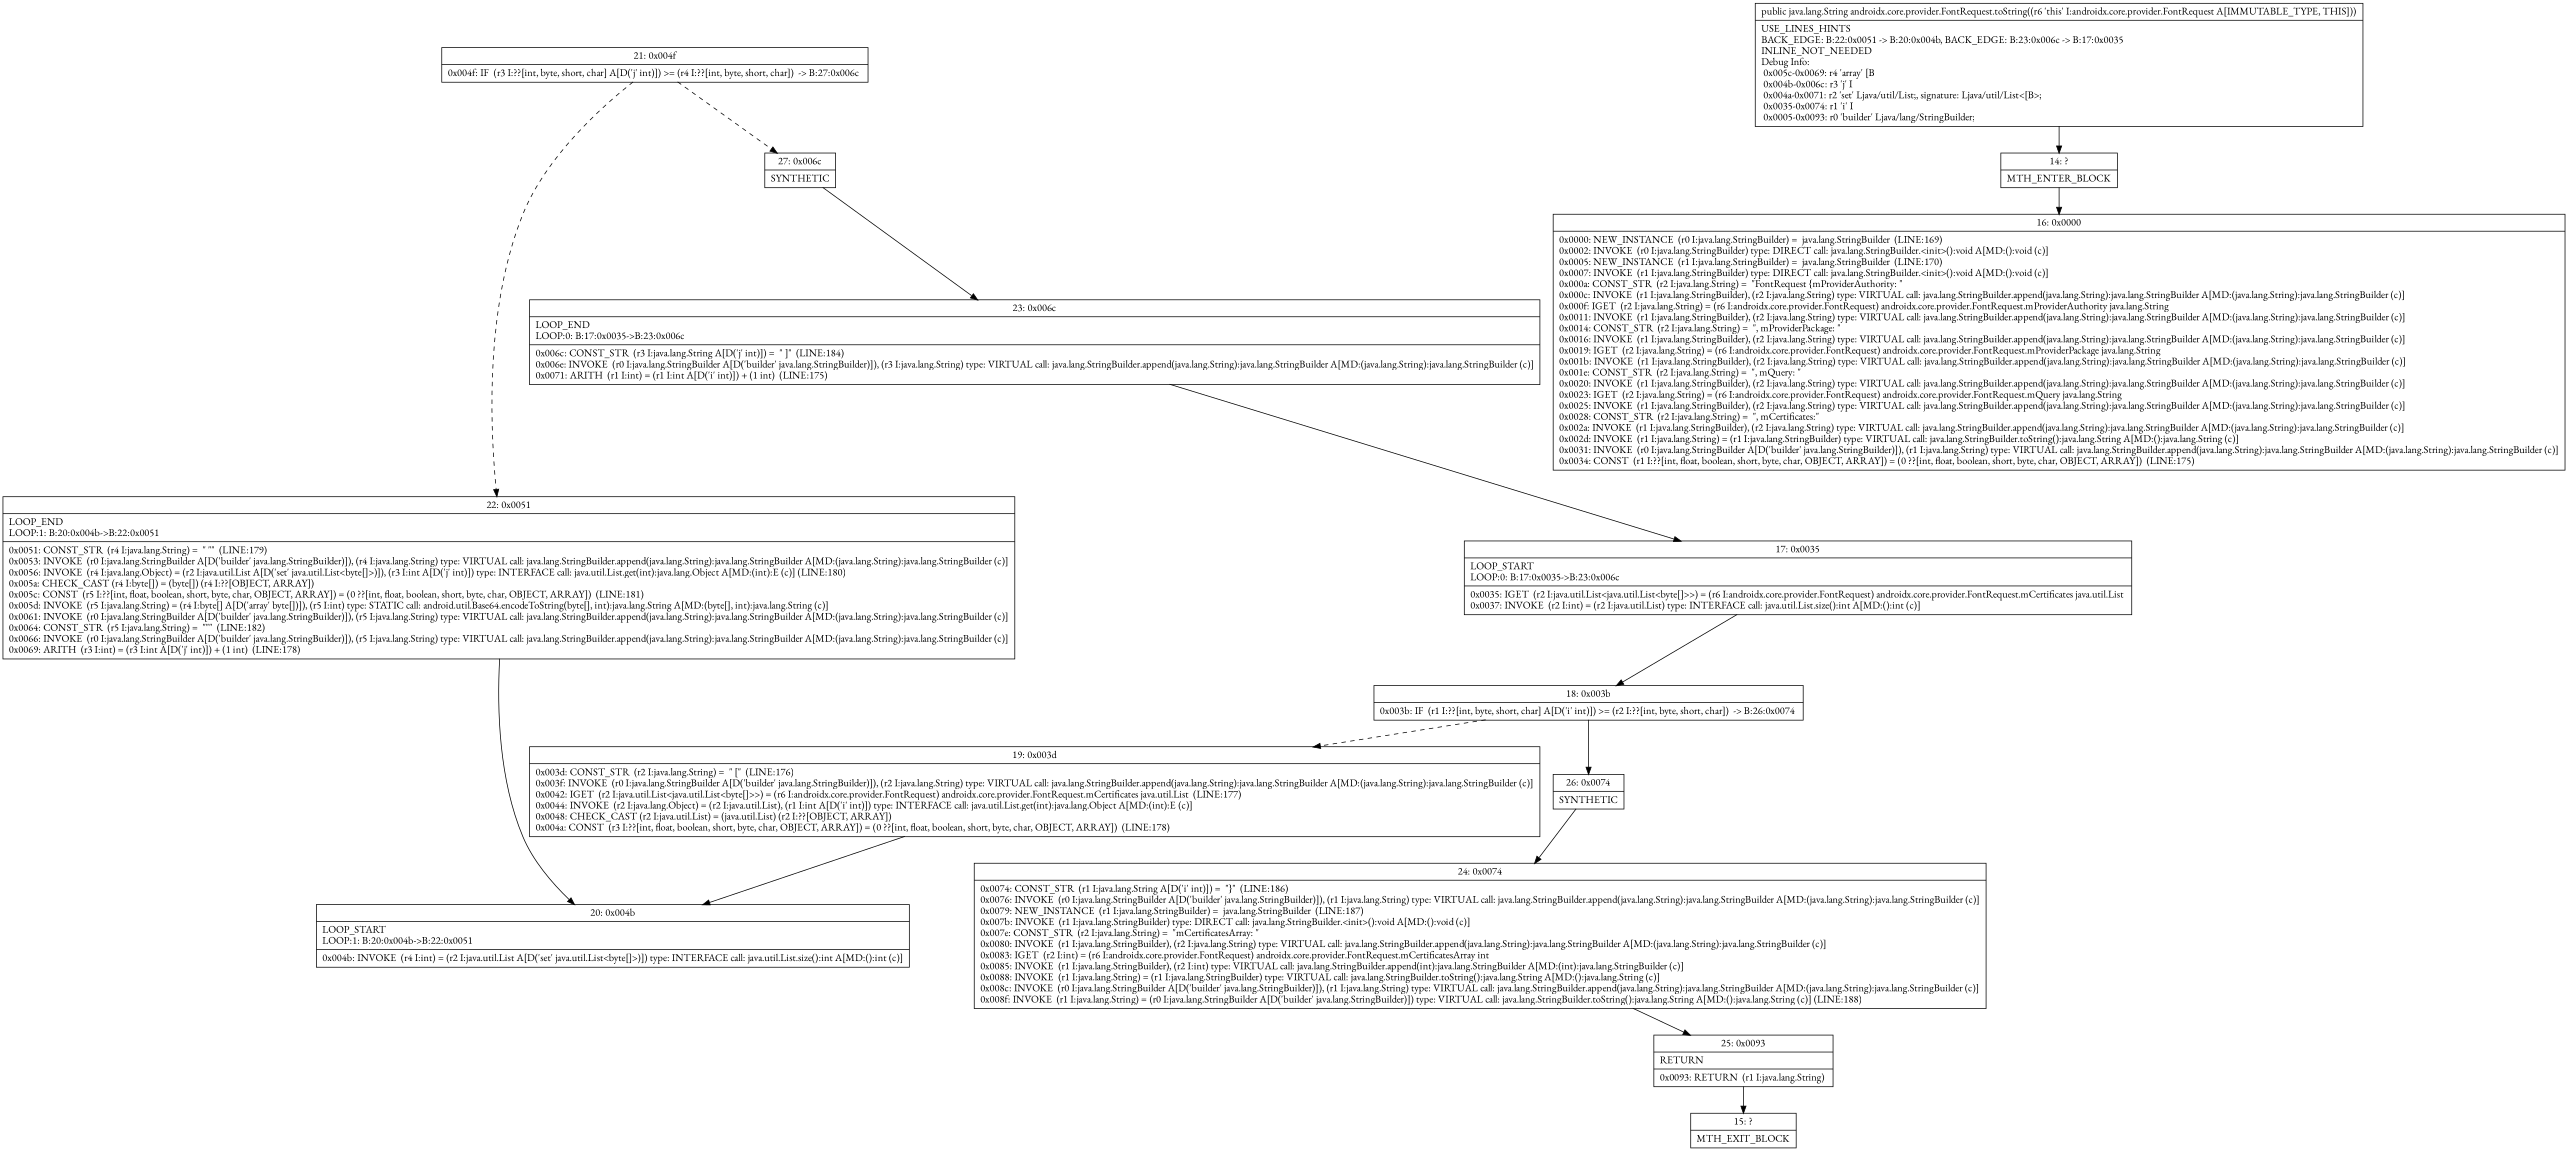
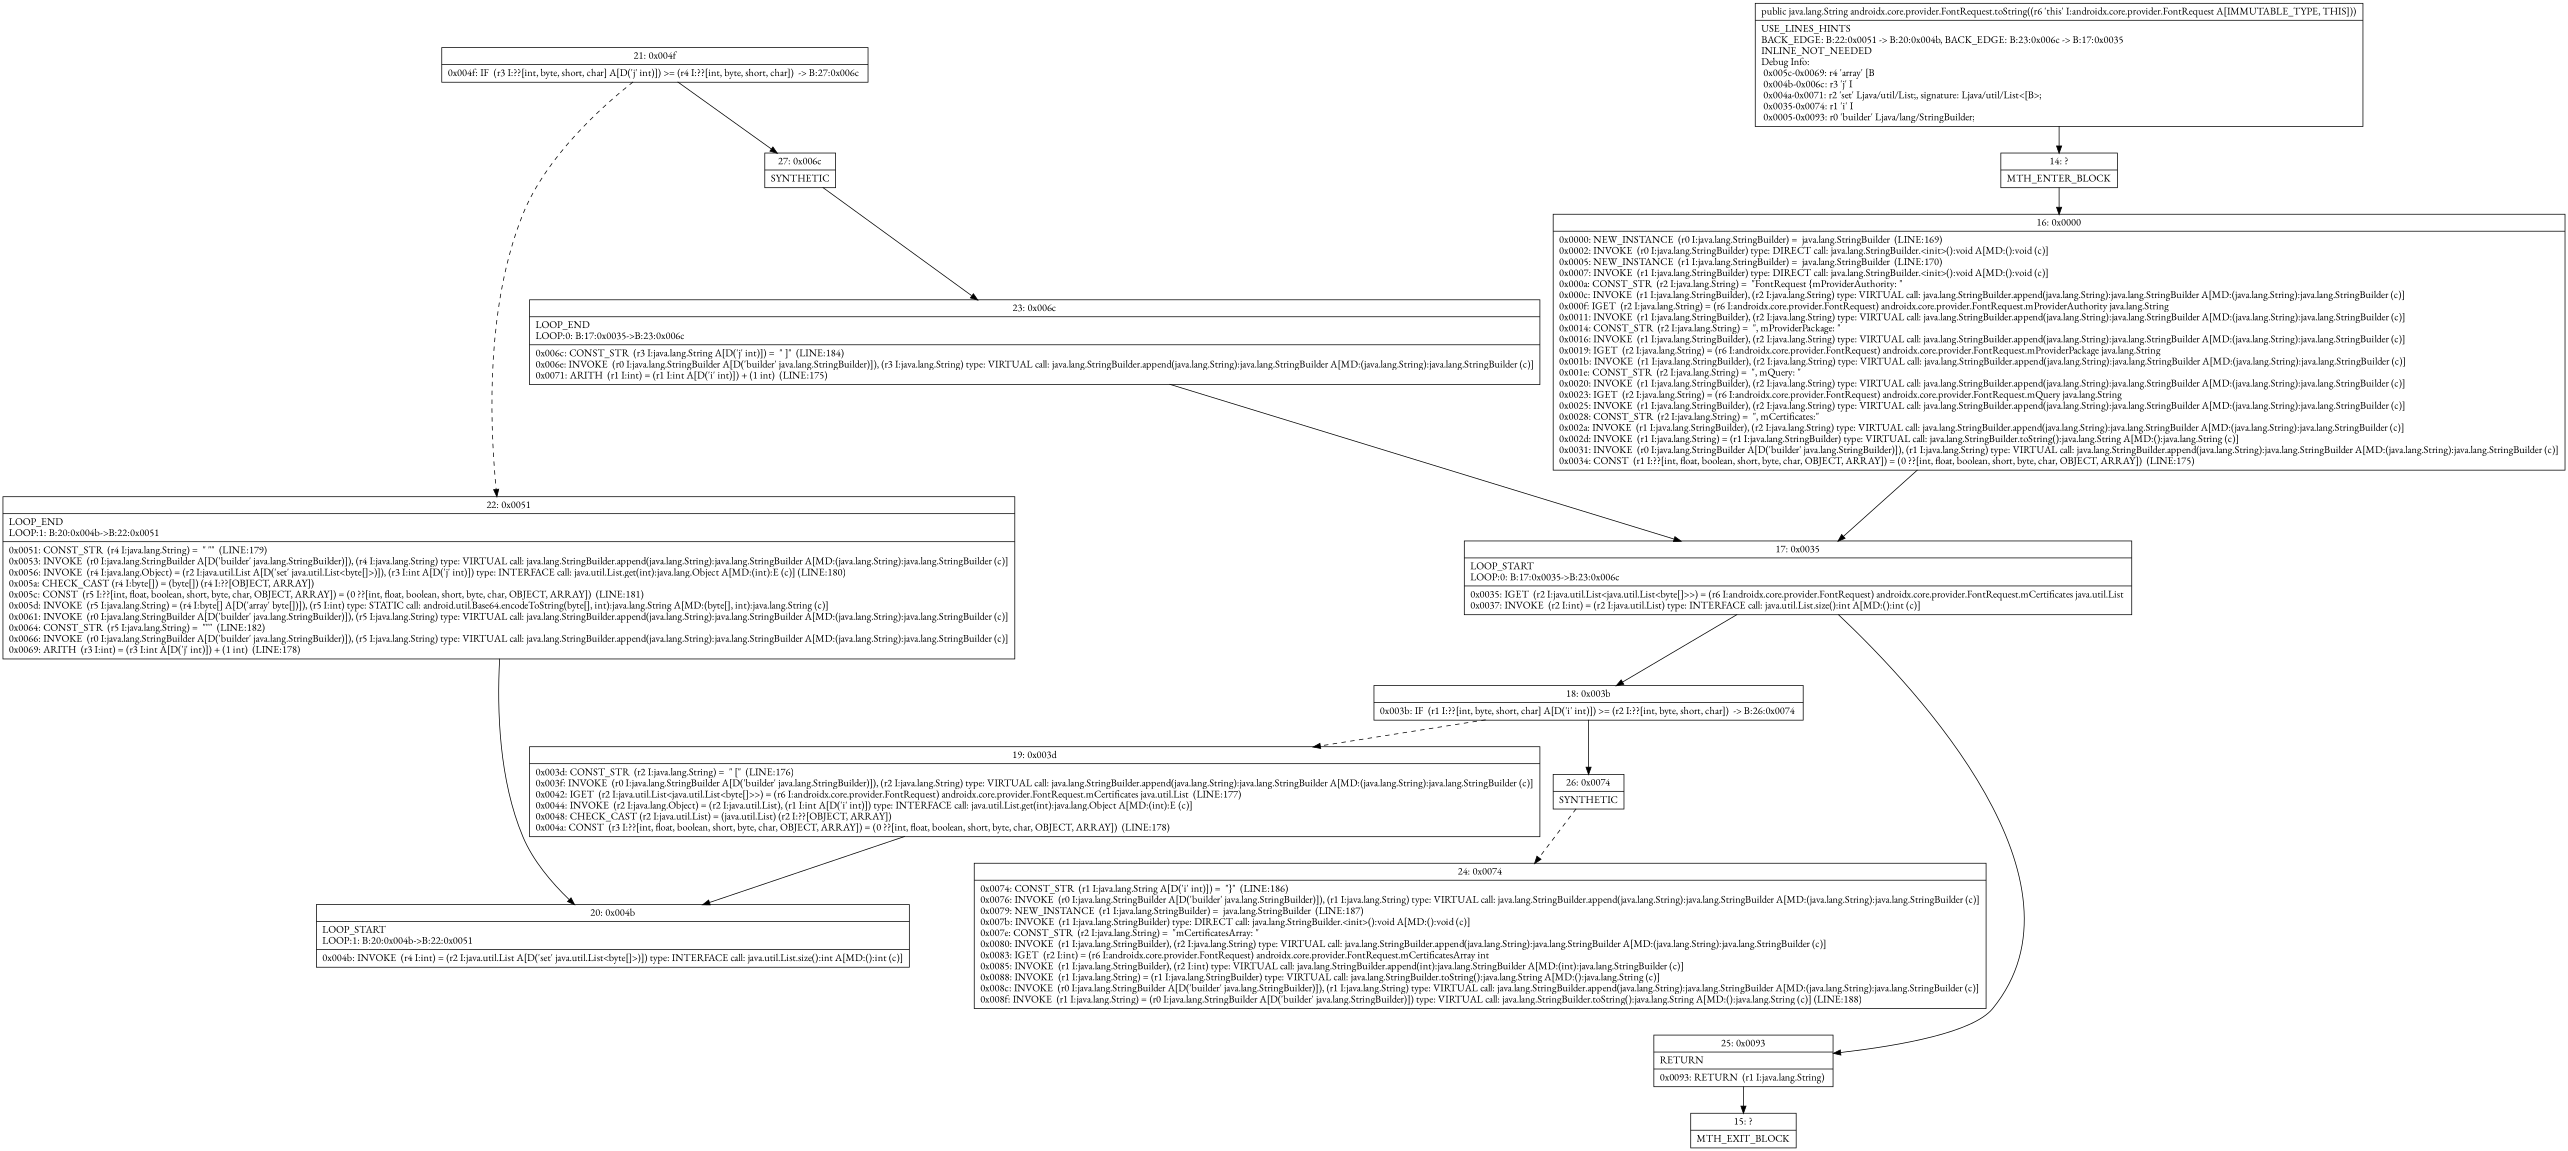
  digraph {
    fontname="EB Garamond"
    node [fontname="EB Garamond" shape=record]
    edge [fontname="EB Garamond"]
    n1 [label="{14\:\ ?|MTH_ENTER_BLOCK\l}"]
    n2 [label="{16\:\ 0x0000|0x0000: NEW_INSTANCE  (r0 I:java.lang.StringBuilder) =  java.lang.StringBuilder  (LINE:169)\l0x0002: INVOKE  (r0 I:java.lang.StringBuilder) type: DIRECT call: java.lang.StringBuilder.\<init\>():void A[MD:():void (c)]\l0x0005: NEW_INSTANCE  (r1 I:java.lang.StringBuilder) =  java.lang.StringBuilder  (LINE:170)\l0x0007: INVOKE  (r1 I:java.lang.StringBuilder) type: DIRECT call: java.lang.StringBuilder.\<init\>():void A[MD:():void (c)]\l0x000a: CONST_STR  (r2 I:java.lang.String) =  \"FontRequest \{mProviderAuthority: \" \l0x000c: INVOKE  (r1 I:java.lang.StringBuilder), (r2 I:java.lang.String) type: VIRTUAL call: java.lang.StringBuilder.append(java.lang.String):java.lang.StringBuilder A[MD:(java.lang.String):java.lang.StringBuilder (c)]\l0x000f: IGET  (r2 I:java.lang.String) = (r6 I:androidx.core.provider.FontRequest) androidx.core.provider.FontRequest.mProviderAuthority java.lang.String \l0x0011: INVOKE  (r1 I:java.lang.StringBuilder), (r2 I:java.lang.String) type: VIRTUAL call: java.lang.StringBuilder.append(java.lang.String):java.lang.StringBuilder A[MD:(java.lang.String):java.lang.StringBuilder (c)]\l0x0014: CONST_STR  (r2 I:java.lang.String) =  \", mProviderPackage: \" \l0x0016: INVOKE  (r1 I:java.lang.StringBuilder), (r2 I:java.lang.String) type: VIRTUAL call: java.lang.StringBuilder.append(java.lang.String):java.lang.StringBuilder A[MD:(java.lang.String):java.lang.StringBuilder (c)]\l0x0019: IGET  (r2 I:java.lang.String) = (r6 I:androidx.core.provider.FontRequest) androidx.core.provider.FontRequest.mProviderPackage java.lang.String \l0x001b: INVOKE  (r1 I:java.lang.StringBuilder), (r2 I:java.lang.String) type: VIRTUAL call: java.lang.StringBuilder.append(java.lang.String):java.lang.StringBuilder A[MD:(java.lang.String):java.lang.StringBuilder (c)]\l0x001e: CONST_STR  (r2 I:java.lang.String) =  \", mQuery: \" \l0x0020: INVOKE  (r1 I:java.lang.StringBuilder), (r2 I:java.lang.String) type: VIRTUAL call: java.lang.StringBuilder.append(java.lang.String):java.lang.StringBuilder A[MD:(java.lang.String):java.lang.StringBuilder (c)]\l0x0023: IGET  (r2 I:java.lang.String) = (r6 I:androidx.core.provider.FontRequest) androidx.core.provider.FontRequest.mQuery java.lang.String \l0x0025: INVOKE  (r1 I:java.lang.StringBuilder), (r2 I:java.lang.String) type: VIRTUAL call: java.lang.StringBuilder.append(java.lang.String):java.lang.StringBuilder A[MD:(java.lang.String):java.lang.StringBuilder (c)]\l0x0028: CONST_STR  (r2 I:java.lang.String) =  \", mCertificates:\" \l0x002a: INVOKE  (r1 I:java.lang.StringBuilder), (r2 I:java.lang.String) type: VIRTUAL call: java.lang.StringBuilder.append(java.lang.String):java.lang.StringBuilder A[MD:(java.lang.String):java.lang.StringBuilder (c)]\l0x002d: INVOKE  (r1 I:java.lang.String) = (r1 I:java.lang.StringBuilder) type: VIRTUAL call: java.lang.StringBuilder.toString():java.lang.String A[MD:():java.lang.String (c)]\l0x0031: INVOKE  (r0 I:java.lang.StringBuilder A[D('builder' java.lang.StringBuilder)]), (r1 I:java.lang.String) type: VIRTUAL call: java.lang.StringBuilder.append(java.lang.String):java.lang.StringBuilder A[MD:(java.lang.String):java.lang.StringBuilder (c)]\l0x0034: CONST  (r1 I:??[int, float, boolean, short, byte, char, OBJECT, ARRAY]) = (0 ??[int, float, boolean, short, byte, char, OBJECT, ARRAY])  (LINE:175)\l}"]
    n3 [label="{17\:\ 0x0035|LOOP_START\lLOOP:0: B:17:0x0035\-\>B:23:0x006c\l|0x0035: IGET  (r2 I:java.util.List\<java.util.List\<byte[]\>\>) = (r6 I:androidx.core.provider.FontRequest) androidx.core.provider.FontRequest.mCertificates java.util.List \l0x0037: INVOKE  (r2 I:int) = (r2 I:java.util.List) type: INTERFACE call: java.util.List.size():int A[MD:():int (c)]\l}"]
    n4 [label="{18\:\ 0x003b|0x003b: IF  (r1 I:??[int, byte, short, char] A[D('i' int)]) \>= (r2 I:??[int, byte, short, char])  \-\> B:26:0x0074 \l}"]
    n5 [label="{19\:\ 0x003d|0x003d: CONST_STR  (r2 I:java.lang.String) =  \" [\"  (LINE:176)\l0x003f: INVOKE  (r0 I:java.lang.StringBuilder A[D('builder' java.lang.StringBuilder)]), (r2 I:java.lang.String) type: VIRTUAL call: java.lang.StringBuilder.append(java.lang.String):java.lang.StringBuilder A[MD:(java.lang.String):java.lang.StringBuilder (c)]\l0x0042: IGET  (r2 I:java.util.List\<java.util.List\<byte[]\>\>) = (r6 I:androidx.core.provider.FontRequest) androidx.core.provider.FontRequest.mCertificates java.util.List  (LINE:177)\l0x0044: INVOKE  (r2 I:java.lang.Object) = (r2 I:java.util.List), (r1 I:int A[D('i' int)]) type: INTERFACE call: java.util.List.get(int):java.lang.Object A[MD:(int):E (c)]\l0x0048: CHECK_CAST (r2 I:java.util.List) = (java.util.List) (r2 I:??[OBJECT, ARRAY]) \l0x004a: CONST  (r3 I:??[int, float, boolean, short, byte, char, OBJECT, ARRAY]) = (0 ??[int, float, boolean, short, byte, char, OBJECT, ARRAY])  (LINE:178)\l}"]
    n6 [label="{26\:\ 0x0074|SYNTHETIC\l}"]
    n7 [label="{20\:\ 0x004b|LOOP_START\lLOOP:1: B:20:0x004b\-\>B:22:0x0051\l|0x004b: INVOKE  (r4 I:int) = (r2 I:java.util.List A[D('set' java.util.List\<byte[]\>)]) type: INTERFACE call: java.util.List.size():int A[MD:():int (c)]\l}"]
    n8 [label="{24\:\ 0x0074|0x0074: CONST_STR  (r1 I:java.lang.String A[D('i' int)]) =  \"\}\"  (LINE:186)\l0x0076: INVOKE  (r0 I:java.lang.StringBuilder A[D('builder' java.lang.StringBuilder)]), (r1 I:java.lang.String) type: VIRTUAL call: java.lang.StringBuilder.append(java.lang.String):java.lang.StringBuilder A[MD:(java.lang.String):java.lang.StringBuilder (c)]\l0x0079: NEW_INSTANCE  (r1 I:java.lang.StringBuilder) =  java.lang.StringBuilder  (LINE:187)\l0x007b: INVOKE  (r1 I:java.lang.StringBuilder) type: DIRECT call: java.lang.StringBuilder.\<init\>():void A[MD:():void (c)]\l0x007e: CONST_STR  (r2 I:java.lang.String) =  \"mCertificatesArray: \" \l0x0080: INVOKE  (r1 I:java.lang.StringBuilder), (r2 I:java.lang.String) type: VIRTUAL call: java.lang.StringBuilder.append(java.lang.String):java.lang.StringBuilder A[MD:(java.lang.String):java.lang.StringBuilder (c)]\l0x0083: IGET  (r2 I:int) = (r6 I:androidx.core.provider.FontRequest) androidx.core.provider.FontRequest.mCertificatesArray int \l0x0085: INVOKE  (r1 I:java.lang.StringBuilder), (r2 I:int) type: VIRTUAL call: java.lang.StringBuilder.append(int):java.lang.StringBuilder A[MD:(int):java.lang.StringBuilder (c)]\l0x0088: INVOKE  (r1 I:java.lang.String) = (r1 I:java.lang.StringBuilder) type: VIRTUAL call: java.lang.StringBuilder.toString():java.lang.String A[MD:():java.lang.String (c)]\l0x008c: INVOKE  (r0 I:java.lang.StringBuilder A[D('builder' java.lang.StringBuilder)]), (r1 I:java.lang.String) type: VIRTUAL call: java.lang.StringBuilder.append(java.lang.String):java.lang.StringBuilder A[MD:(java.lang.String):java.lang.StringBuilder (c)]\l0x008f: INVOKE  (r1 I:java.lang.String) = (r0 I:java.lang.StringBuilder A[D('builder' java.lang.StringBuilder)]) type: VIRTUAL call: java.lang.StringBuilder.toString():java.lang.String A[MD:():java.lang.String (c)] (LINE:188)\l}"]
    n9 [label="{21\:\ 0x004f|0x004f: IF  (r3 I:??[int, byte, short, char] A[D('j' int)]) \>= (r4 I:??[int, byte, short, char])  \-\> B:27:0x006c \l}"]
    n10 [label="{22\:\ 0x0051|LOOP_END\lLOOP:1: B:20:0x004b\-\>B:22:0x0051\l|0x0051: CONST_STR  (r4 I:java.lang.String) =  \" \"\"  (LINE:179)\l0x0053: INVOKE  (r0 I:java.lang.StringBuilder A[D('builder' java.lang.StringBuilder)]), (r4 I:java.lang.String) type: VIRTUAL call: java.lang.StringBuilder.append(java.lang.String):java.lang.StringBuilder A[MD:(java.lang.String):java.lang.StringBuilder (c)]\l0x0056: INVOKE  (r4 I:java.lang.Object) = (r2 I:java.util.List A[D('set' java.util.List\<byte[]\>)]), (r3 I:int A[D('j' int)]) type: INTERFACE call: java.util.List.get(int):java.lang.Object A[MD:(int):E (c)] (LINE:180)\l0x005a: CHECK_CAST (r4 I:byte[]) = (byte[]) (r4 I:??[OBJECT, ARRAY]) \l0x005c: CONST  (r5 I:??[int, float, boolean, short, byte, char, OBJECT, ARRAY]) = (0 ??[int, float, boolean, short, byte, char, OBJECT, ARRAY])  (LINE:181)\l0x005d: INVOKE  (r5 I:java.lang.String) = (r4 I:byte[] A[D('array' byte[])]), (r5 I:int) type: STATIC call: android.util.Base64.encodeToString(byte[], int):java.lang.String A[MD:(byte[], int):java.lang.String (c)]\l0x0061: INVOKE  (r0 I:java.lang.StringBuilder A[D('builder' java.lang.StringBuilder)]), (r5 I:java.lang.String) type: VIRTUAL call: java.lang.StringBuilder.append(java.lang.String):java.lang.StringBuilder A[MD:(java.lang.String):java.lang.StringBuilder (c)]\l0x0064: CONST_STR  (r5 I:java.lang.String) =  \"\"\"  (LINE:182)\l0x0066: INVOKE  (r0 I:java.lang.StringBuilder A[D('builder' java.lang.StringBuilder)]), (r5 I:java.lang.String) type: VIRTUAL call: java.lang.StringBuilder.append(java.lang.String):java.lang.StringBuilder A[MD:(java.lang.String):java.lang.StringBuilder (c)]\l0x0069: ARITH  (r3 I:int) = (r3 I:int A[D('j' int)]) + (1 int)  (LINE:178)\l}"]
    n11 [label="{27\:\ 0x006c|SYNTHETIC\l}"]
    n12 [label="{23\:\ 0x006c|LOOP_END\lLOOP:0: B:17:0x0035\-\>B:23:0x006c\l|0x006c: CONST_STR  (r3 I:java.lang.String A[D('j' int)]) =  \" ]\"  (LINE:184)\l0x006e: INVOKE  (r0 I:java.lang.StringBuilder A[D('builder' java.lang.StringBuilder)]), (r3 I:java.lang.String) type: VIRTUAL call: java.lang.StringBuilder.append(java.lang.String):java.lang.StringBuilder A[MD:(java.lang.String):java.lang.StringBuilder (c)]\l0x0071: ARITH  (r1 I:int) = (r1 I:int A[D('i' int)]) + (1 int)  (LINE:175)\l}"]
    n13 [label="{25\:\ 0x0093|RETURN\l|0x0093: RETURN  (r1 I:java.lang.String) \l}"]
    n14 [label="{15\:\ ?|MTH_EXIT_BLOCK\l}"]
    n15 [label="{public java.lang.String androidx.core.provider.FontRequest.toString((r6 'this' I:androidx.core.provider.FontRequest A[IMMUTABLE_TYPE, THIS]))  | USE_LINES_HINTS\lBACK_EDGE: B:22:0x0051 \-\> B:20:0x004b, BACK_EDGE: B:23:0x006c \-\> B:17:0x0035\lINLINE_NOT_NEEDED\lDebug Info:\l  0x005c\-0x0069: r4 'array' [B\l  0x004b\-0x006c: r3 'j' I\l  0x004a\-0x0071: r2 'set' Ljava\/util\/List;, signature: Ljava\/util\/List\<[B\>;\l  0x0035\-0x0074: r1 'i' I\l  0x0005\-0x0093: r0 'builder' Ljava\/lang\/StringBuilder;\l}"]
    n1 -> n2
+   n2 -> n3
    n3 -> n4
    n4 -> n5 [style=dashed]
    n4 -> n6
    n5 -> n7
-   n6 -> n8
-   n8 -> n13
+   n6 -> n8 [style=dashed]
+   n3 -> n13
    n9 -> n10 [style=dashed]
-   n9 -> n11 [style=dashed]
+   n9 -> n11
    n10 -> n7
    n11 -> n12
    n12 -> n3
    n13 -> n14
    n15 -> n1
  }
